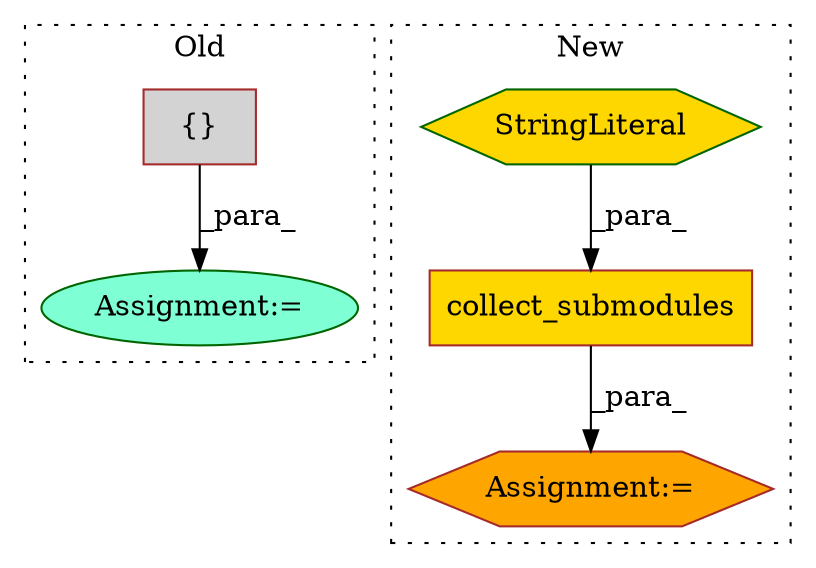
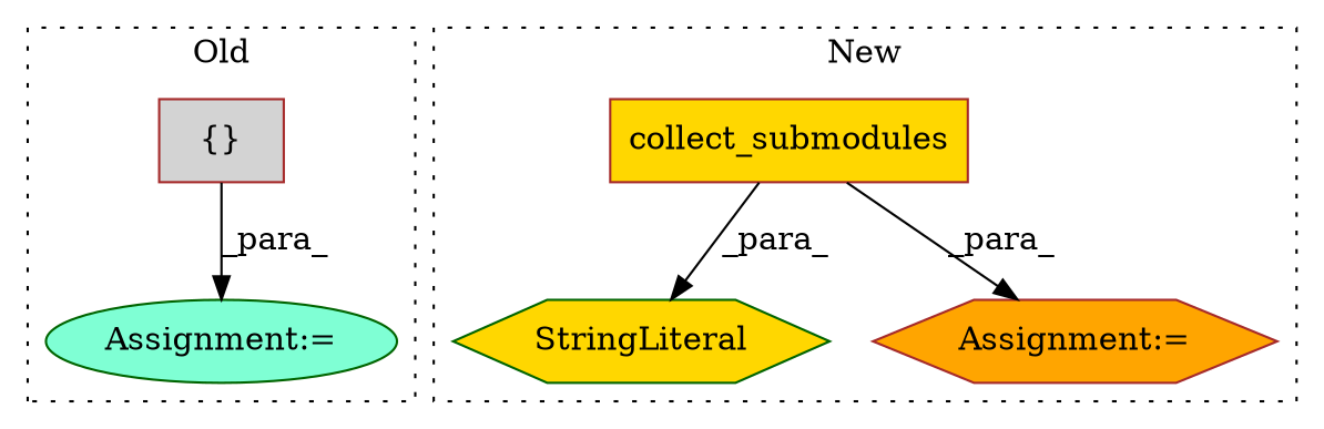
  digraph {
    node [a=7 l=1 shape=box style=filled fillcolor=gold color=brown]
    n1 [a=4 l="6,2" label="{}" s="296,333" fillcolor=lightgrey]
    n2 [label="Assignment:=" s=268 shape=ellipse fillcolor=aquamarine color=darkgreen]
    n3 [a=32 l="19,1" label=collect_submodules s="158,188"]
    n4 [a=45 l=11 label=StringLiteral s=177 shape=hexagon color=darkgreen]
    n5 [label="Assignment:=" s=157 shape=hexagon fillcolor=orange]
    subgraph cluster_1 {
      label=Old
      style=dotted
      n1
      n2
    }
    subgraph cluster_2 {
      label=New
      style=dotted
      n3
      n4
      n5
    }
    n1 -> n2 [label=_para_]
    n3 -> n5 [label=_para_]
-   n4 -> n3 [label=_para_]
+   n3 -> n4 [label=_para_]
  }
